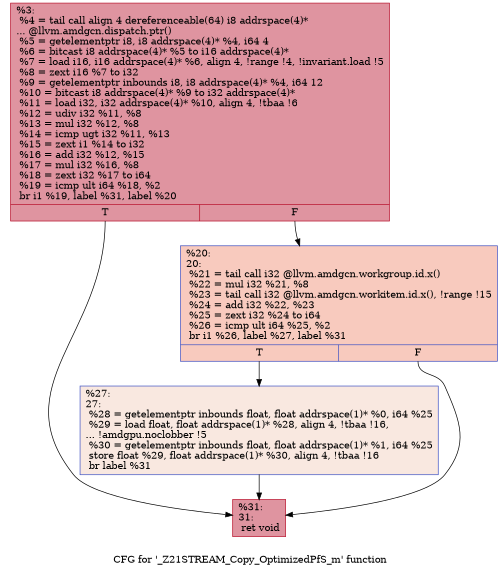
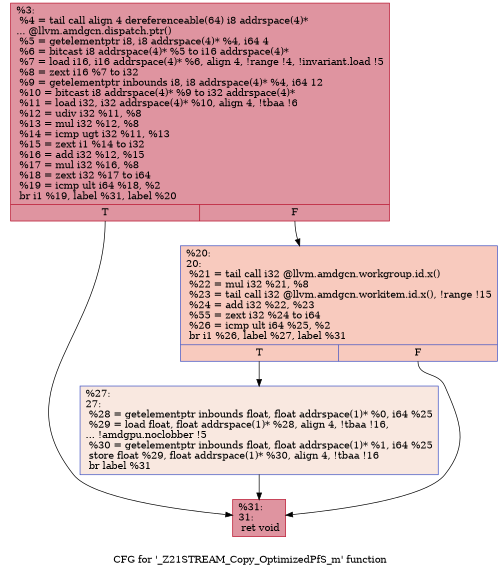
  digraph {
    label="CFG for '_Z21STREAM_Copy_OptimizedPfS_m' function"
    node [color="#b70d28ff" fillcolor="#b70d2870" shape=record style=filled]
    edge [tailport=s0]
    n1 [label="{%3:\l  %4 = tail call align 4 dereferenceable(64) i8 addrspace(4)*\l... @llvm.amdgcn.dispatch.ptr()\l  %5 = getelementptr i8, i8 addrspace(4)* %4, i64 4\l  %6 = bitcast i8 addrspace(4)* %5 to i16 addrspace(4)*\l  %7 = load i16, i16 addrspace(4)* %6, align 4, !range !4, !invariant.load !5\l  %8 = zext i16 %7 to i32\l  %9 = getelementptr inbounds i8, i8 addrspace(4)* %4, i64 12\l  %10 = bitcast i8 addrspace(4)* %9 to i32 addrspace(4)*\l  %11 = load i32, i32 addrspace(4)* %10, align 4, !tbaa !6\l  %12 = udiv i32 %11, %8\l  %13 = mul i32 %12, %8\l  %14 = icmp ugt i32 %11, %13\l  %15 = zext i1 %14 to i32\l  %16 = add i32 %12, %15\l  %17 = mul i32 %16, %8\l  %18 = zext i32 %17 to i64\l  %19 = icmp ult i64 %18, %2\l  br i1 %19, label %31, label %20\l|{<s0>T|<s1>F}}"]
    n2 [label="{%31:\l31:                                               \l  ret void\l}"]
-   n3 [color="#3d50c3ff" fillcolor="#ef886b70" label="{%20:\l20:                                               \l  %21 = tail call i32 @llvm.amdgcn.workgroup.id.x()\l  %22 = mul i32 %21, %8\l  %23 = tail call i32 @llvm.amdgcn.workitem.id.x(), !range !15\l  %24 = add i32 %22, %23\l  %25 = zext i32 %24 to i64\l  %26 = icmp ult i64 %25, %2\l  br i1 %26, label %27, label %31\l|{<s0>T|<s1>F}}"]
+   n3 [color="#3d50c3ff" fillcolor="#ef886b70" label="{%20:\l20:                                               \l  %21 = tail call i32 @llvm.amdgcn.workgroup.id.x()\l  %22 = mul i32 %21, %8\l  %23 = tail call i32 @llvm.amdgcn.workitem.id.x(), !range !15\l  %24 = add i32 %22, %23\l  %55 = zext i32 %24 to i64\l  %26 = icmp ult i64 %25, %2\l  br i1 %26, label %27, label %31\l|{<s0>T|<s1>F}}"]
    n4 [color="#3d50c3ff" fillcolor="#f1ccb870" label="{%27:\l27:                                               \l  %28 = getelementptr inbounds float, float addrspace(1)* %0, i64 %25\l  %29 = load float, float addrspace(1)* %28, align 4, !tbaa !16,\l... !amdgpu.noclobber !5\l  %30 = getelementptr inbounds float, float addrspace(1)* %1, i64 %25\l  store float %29, float addrspace(1)* %30, align 4, !tbaa !16\l  br label %31\l}"]
    n1 -> n2
    n1 -> n3 [tailport=s1]
    n3 -> n2 [tailport=s1]
    n3 -> n4
    n4 -> n2 [tailport=""]
  }
